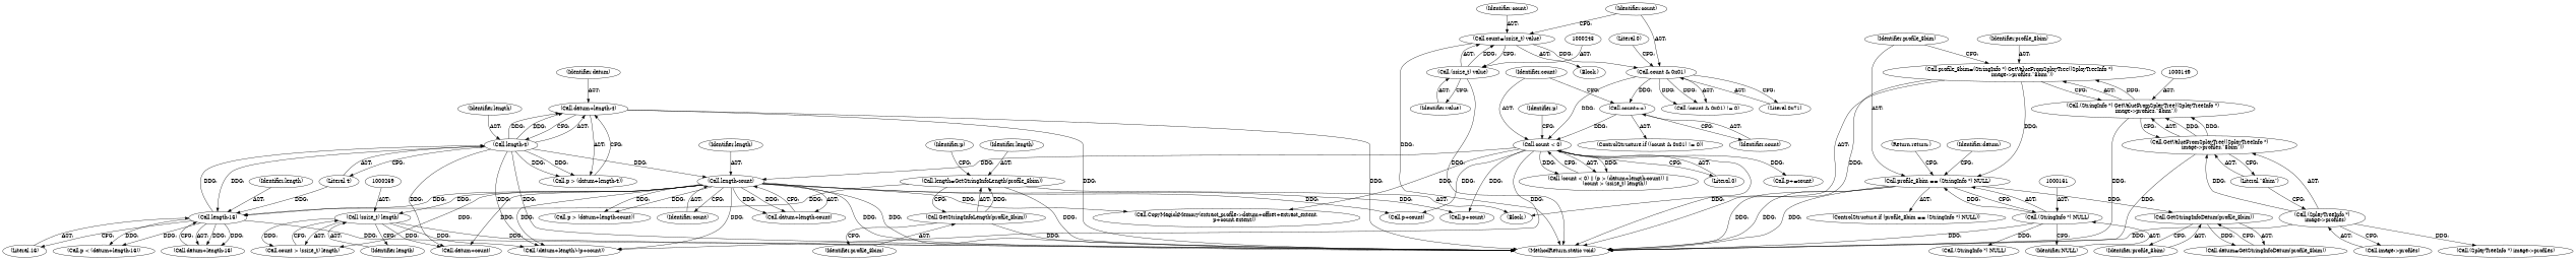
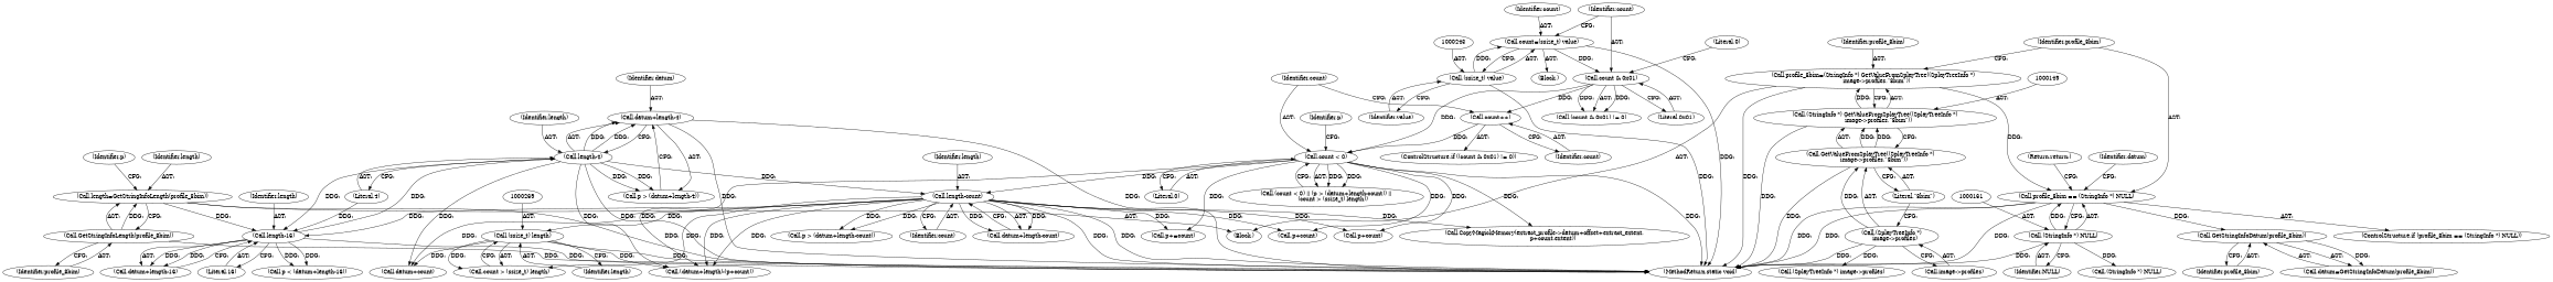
  digraph {
    n1 [label="(Call,datum+length-4)"]
    n2 [label="(Call,length-4)"]
    n3 [label="(Call,p > (datum+length-4))"]
    n4 [label="(MethodReturn,static void)"]
    n5 [label="(Call,length-16)"]
    n6 [label="(Call,length-count)"]
    n7 [label="(Call,(datum+length)-(p+count))"]
    n8 [label="(Literal,4)"]
    n9 [label="(Call,datum+count)"]
    n10 [label="(Call,p < (datum+length-16))"]
    n11 [label="(Literal,16)"]
    n12 [label="(Call,datum+length-16)"]
    n13 [label="(Call,(ssize_t) length)"]
    n14 [label="(Call,datum+length-count)"]
    n15 [label="(Call,p+count)"]
    n16 [label="(Call,p > (datum+length-count))"]
    n17 [label="(Identifier,count)"]
    n18 [label="(Call,p+=count)"]
    n19 [label="(Call,CopyMagickMemory(extract_profile->datum+offset+extract_extent,\n          p+count,extent))"]
    n20 [label="(Call,count > (ssize_t) length)"]
    n21 [label="(Call,p+count)"]
    n22 [label="(Call,length=GetStringInfoLength(profile_8bim))"]
    n23 [label="(Call,GetStringInfoLength(profile_8bim))"]
    n24 [label="(Block,)"]
    n25 [label="(Identifier,profile_8bim)"]
    n26 [label="(Call,GetStringInfoDatum(profile_8bim))"]
    n27 [label="(Call,datum=GetStringInfoDatum(profile_8bim))"]
    n28 [label="(Identifier,profile_8bim)"]
    n29 [label="(Call,profile_8bim == (StringInfo *) NULL)"]
    n30 [label="(Call,(StringInfo *) NULL)"]
    n31 [label="(ControlStructure,if (profile_8bim == (StringInfo *) NULL))"]
    n32 [label="(Identifier,NULL)"]
    n33 [label="(Call,(StringInfo *) NULL)"]
    n34 [label="(Call,profile_8bim=(StringInfo *) GetValueFromSplayTree((SplayTreeInfo *)\n    image->profiles,\"8bim\"))"]
    n35 [label="(Call,(StringInfo *) GetValueFromSplayTree((SplayTreeInfo *)\n    image->profiles,\"8bim\"))"]
    n36 [label="(Call,GetValueFromSplayTree((SplayTreeInfo *)\n    image->profiles,\"8bim\"))"]
    n37 [label="(Literal,\"8bim\")"]
    n38 [label="(Call,(SplayTreeInfo *)\n    image->profiles)"]
    n39 [label="(Call,image->profiles)"]
    n40 [label="(Call,(SplayTreeInfo *) image->profiles)"]
    n41 [label="(Identifier,length)"]
    n42 [label="(Call,count < 0)"]
    n43 [label="(Call,(count < 0) || (p > (datum+length-count)) ||\n        (count > (ssize_t) length))"]
    n44 [label="(Literal,0)"]
    n45 [label="(Call,count & 0x01)"]
    n46 [label="(Call,count++)"]
    n47 [label="(Call,(count & 0x01) != 0)"]
-   n48 [label="(Literal,0x71)"]
+   n48 [label="(Literal,0x01)"]
    n49 [label="(ControlStructure,if ((count & 0x01) != 0))"]
    n50 [label="(Identifier,count)"]
    n51 [label="(Call,count=(ssize_t) value)"]
    n52 [label="(Call,(ssize_t) value)"]
    n53 [label="(Block,)"]
    n54 [label="(Identifier,value)"]
    n55 [label="(Identifier,p)"]
    n56 [label="(Identifier,datum)"]
    n57 [label="(Return,return;)"]
    n58 [label="(Identifier,count)"]
    n59 [label="(Identifier,length)"]
    n60 [label="(Identifier,p)"]
    n61 [label="(Identifier,profile_8bim)"]
    n62 [label="(Identifier,count)"]
    n63 [label="(Identifier,length)"]
    n64 [label="(Literal,0)"]
    n65 [label="(Identifier,count)"]
    n66 [label="(Identifier,length)"]
    n67 [label="(Identifier,datum)"]
    n68 [label="(Identifier,length)"]
    n69 [label="(Identifier,profile_8bim)"]
    1000149
    1000161
    1000243
    1000269
    n1 -> n2 [label="CFG: "]
    n1 -> n3 [label="AST: "]
    n1 -> n4 [label="DDG: "]
    n1 -> n4 [label="DDG: "]
    n2 -> n1 [label="AST: "]
    n2 -> n1 [label="DDG: "]
    n2 -> n1 [label="DDG: "]
    n2 -> n3 [label="DDG: "]
    n2 -> n3 [label="DDG: "]
    n2 -> n4 [label="DDG: "]
    n2 -> n5 [label="DDG: "]
    n2 -> n6 [label="DDG: "]
    n2 -> n7 [label="DDG: "]
    n2 -> n8 [label="CFG: "]
    n2 -> n9 [label="DDG: "]
    n3 -> n1 [label="CFG: "]
    n5 -> n2 [label="DDG: "]
    n5 -> n4 [label="DDG: "]
    n5 -> n10 [label="DDG: "]
    n5 -> n10 [label="DDG: "]
    n5 -> n11 [label="CFG: "]
    n5 -> n12 [label="AST: "]
    n5 -> n12 [label="DDG: "]
    n5 -> n12 [label="DDG: "]
    n6 -> n4 [label="DDG: "]
    n6 -> n4 [label="DDG: "]
    n6 -> n5 [label="DDG: "]
    n6 -> n7 [label="DDG: "]
    n6 -> n7 [label="DDG: "]
    n6 -> n9 [label="DDG: "]
    n6 -> n13 [label="DDG: "]
    n6 -> n14 [label="AST: "]
    n6 -> n14 [label="DDG: "]
    n6 -> n14 [label="DDG: "]
    n6 -> n15 [label="DDG: "]
    n6 -> n16 [label="DDG: "]
    n6 -> n16 [label="DDG: "]
    n6 -> n17 [label="CFG: "]
+   n6 -> n18 [label="DDG: "]
    n6 -> n19 [label="DDG: "]
    n6 -> n20 [label="DDG: "]
    n6 -> n21 [label="DDG: "]
    n8 -> n2 [label="AST: "]
    n8 -> n5 [label="DDG: "]
    n11 -> n5 [label="AST: "]
    n12 -> n5 [label="CFG: "]
    n13 -> n4 [label="DDG: "]
    n13 -> n7 [label="DDG: "]
    n13 -> n9 [label="DDG: "]
    n13 -> n20 [label="AST: "]
    n13 -> n20 [label="DDG: "]
    n13 -> n41 [label="CFG: "]
    n14 -> n6 [label="CFG: "]
    n17 -> n6 [label="AST: "]
    n20 -> n13 [label="CFG: "]
    n22 -> n4 [label="DDG: "]
    n22 -> n5 [label="DDG: "]
    n22 -> n23 [label="CFG: "]
    n22 -> n24 [label="AST: "]
    n23 -> n4 [label="DDG: "]
    n23 -> n22 [label="AST: "]
    n23 -> n22 [label="DDG: "]
    n23 -> n25 [label="CFG: "]
    n25 -> n23 [label="AST: "]
    n26 -> n27 [label="AST: "]
    n26 -> n27 [label="DDG: "]
    n26 -> n28 [label="CFG: "]
-   n27 -> n26 [label="CFG: "]
+   n27 -> n26 [label="AST: "]
    n28 -> n26 [label="AST: "]
    n29 -> n4 [label="DDG: "]
    n29 -> n4 [label="DDG: "]
    n29 -> n4 [label="DDG: "]
    n29 -> n26 [label="DDG: "]
    n29 -> n30 [label="CFG: "]
    n29 -> n31 [label="AST: "]
    n30 -> n4 [label="DDG: "]
    n30 -> n29 [label="AST: "]
    n30 -> n29 [label="DDG: "]
    n30 -> n32 [label="CFG: "]
    n30 -> n33 [label="DDG: "]
    n32 -> n30 [label="AST: "]
    n34 -> n4 [label="DDG: "]
    n34 -> n24 [label="AST: "]
    n34 -> n29 [label="DDG: "]
    n34 -> n35 [label="CFG: "]
    n35 -> n4 [label="DDG: "]
    n35 -> n34 [label="AST: "]
    n35 -> n34 [label="DDG: "]
    n35 -> n36 [label="CFG: "]
    n36 -> n4 [label="DDG: "]
    n36 -> n35 [label="AST: "]
    n36 -> n35 [label="DDG: "]
    n36 -> n35 [label="DDG: "]
    n36 -> n37 [label="CFG: "]
    n37 -> n36 [label="AST: "]
    n37 -> n38 [label="CFG: "]
    n38 -> n4 [label="DDG: "]
    n38 -> n36 [label="AST: "]
    n38 -> n36 [label="DDG: "]
    n38 -> n39 [label="CFG: "]
    n38 -> n40 [label="DDG: "]
    n39 -> n38 [label="AST: "]
    n41 -> n13 [label="AST: "]
    n42 -> n4 [label="DDG: "]
    n42 -> n6 [label="DDG: "]
    n42 -> n7 [label="DDG: "]
    n42 -> n15 [label="DDG: "]
    n42 -> n18 [label="DDG: "]
    n42 -> n19 [label="DDG: "]
    n42 -> n21 [label="DDG: "]
    n42 -> n43 [label="AST: "]
    n42 -> n43 [label="DDG: "]
    n42 -> n43 [label="DDG: "]
    n42 -> n44 [label="CFG: "]
    n43 -> n42 [label="CFG: "]
    n44 -> n42 [label="AST: "]
    n45 -> n42 [label="DDG: "]
    n45 -> n46 [label="DDG: "]
    n45 -> n47 [label="AST: "]
    n45 -> n47 [label="DDG: "]
    n45 -> n47 [label="DDG: "]
    n45 -> n48 [label="CFG: "]
    n46 -> n42 [label="DDG: "]
    n46 -> n49 [label="AST: "]
    n46 -> n50 [label="CFG: "]
    n48 -> n45 [label="AST: "]
    n50 -> n46 [label="AST: "]
    n51 -> n4 [label="DDG: "]
    n51 -> n45 [label="DDG: "]
    n51 -> n52 [label="CFG: "]
    n51 -> n53 [label="AST: "]
    n52 -> n4 [label="DDG: "]
    n52 -> n51 [label="AST: "]
    n52 -> n51 [label="DDG: "]
    n52 -> n54 [label="CFG: "]
    n54 -> n52 [label="AST: "]
    n55 -> n42 [label="CFG: "]
    n56 -> n1 [label="AST: "]
    n57 -> n29 [label="CFG: "]
    n58 -> n42 [label="AST: "]
    n58 -> n46 [label="CFG: "]
    n59 -> n22 [label="AST: "]
    n60 -> n22 [label="CFG: "]
    n61 -> n29 [label="AST: "]
    n61 -> n34 [label="CFG: "]
    n62 -> n51 [label="AST: "]
    n63 -> n5 [label="AST: "]
    n64 -> n45 [label="CFG: "]
    n65 -> n45 [label="AST: "]
    n65 -> n51 [label="CFG: "]
    n66 -> n6 [label="AST: "]
    n67 -> n29 [label="CFG: "]
    n68 -> n2 [label="AST: "]
    n69 -> n34 [label="AST: "]
    1000149 -> n35 [label="AST: "]
    1000161 -> n30 [label="AST: "]
    1000243 -> n52 [label="AST: "]
    1000269 -> n13 [label="AST: "]
  }
